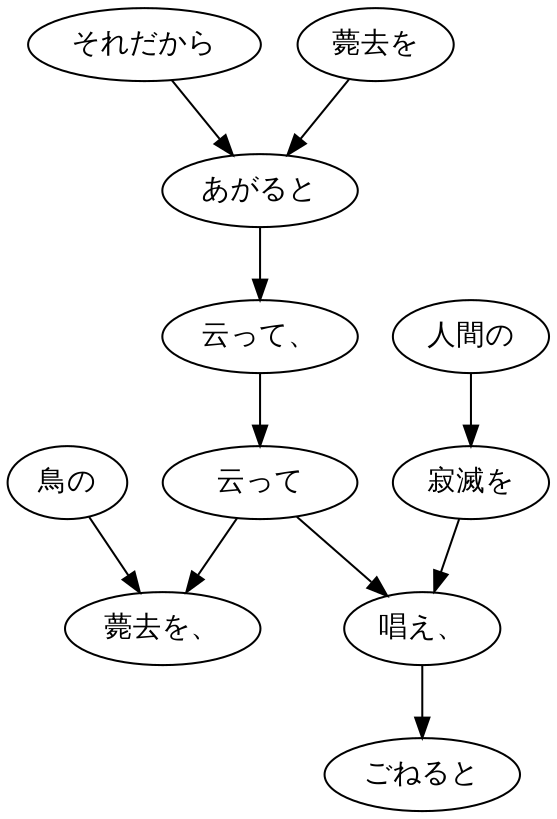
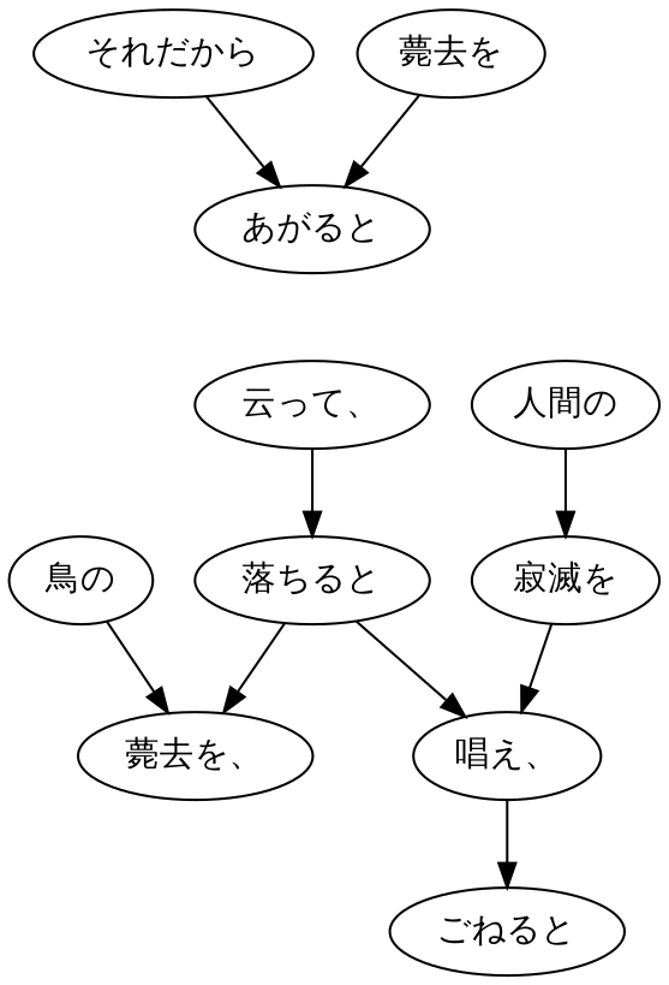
  digraph {
    fontname="Liberation Serif"
    node [fontname="Liberation Serif"]
    edge [fontname="Liberation Serif"]
    n1 [label="それだから"]
    n2 [label="あがると"]
    n3 [label="云って、"]
    n4 [label="薨去を"]
-   n5 [label="云って"]
+   n5 [label="落ちると"]
    n6 [label="薨去を、"]
    n7 [label="唱え、"]
    n8 [label="鳥の"]
    n9 [label="ごねると"]
    n10 [label="人間の"]
    n11 [label="寂滅を"]
    n1 -> n2
-   n2 -> n3
    n3 -> n5
    n4 -> n2
    n5 -> n6
    n5 -> n7
    n7 -> n9
    n8 -> n6
    n10 -> n11
    n11 -> n7
  }
